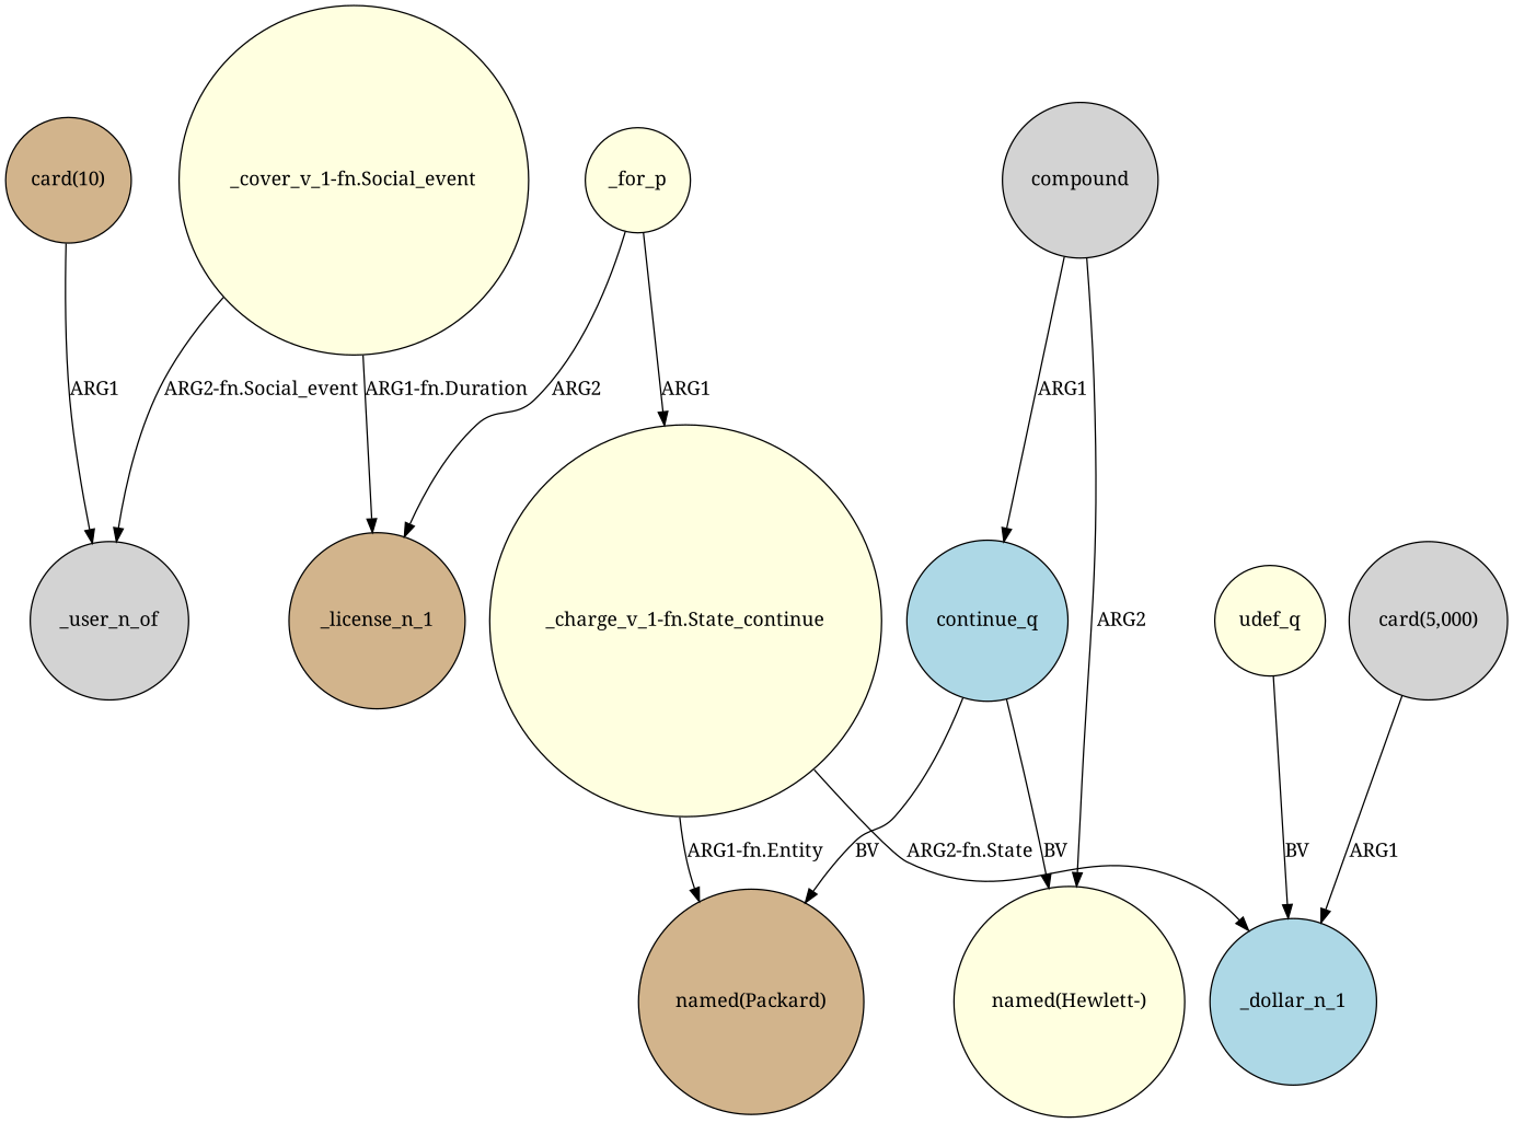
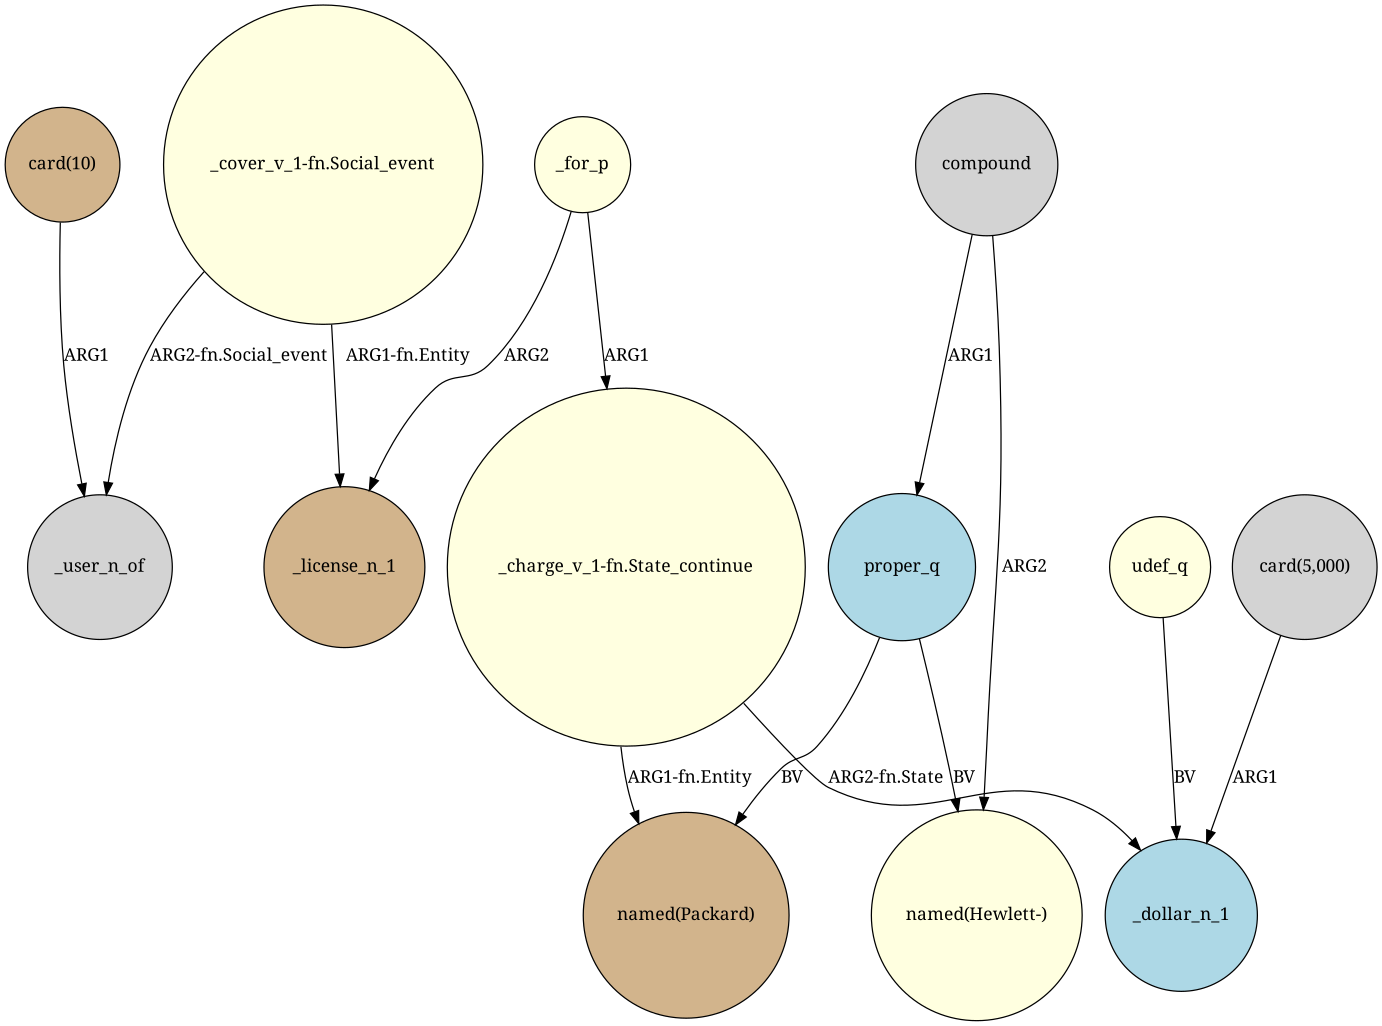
  digraph {
    fontname="Noto Serif"
    node [fillcolor=lightyellow fontname="Noto Serif" shape=circle style=filled]
    edge [fontname="Noto Serif"]
    _license_n_1 [fillcolor=tan]
    "_cover_v_1-fn.Social_event"
    _user_n_of [fillcolor=lightgrey]
    "named(Hewlett-)"
    compound [fillcolor=lightgrey]
-   proper_q [fillcolor=lightblue label=continue_q]
+   proper_q [fillcolor=lightblue]
    "named(Packard)" [fillcolor=tan]
    udef_q
    _dollar_n_1 [fillcolor=lightblue]
    "_charge_v_1-fn.State_continue"
    "card(10)" [fillcolor=tan]
    "card(5,000)" [fillcolor=lightgrey]
    _for_p
-   "_cover_v_1-fn.Social_event" -> _license_n_1 [label="ARG1-fn.Duration"]
+   "_cover_v_1-fn.Social_event" -> _license_n_1 [label="ARG1-fn.Entity"]
    "_cover_v_1-fn.Social_event" -> _user_n_of [label="ARG2-fn.Social_event"]
    compound -> "named(Hewlett-)" [label=ARG2]
    compound -> proper_q [label=ARG1]
    proper_q -> "named(Hewlett-)" [label=BV]
    proper_q -> "named(Packard)" [label=BV]
    udef_q -> _dollar_n_1 [label=BV]
    "_charge_v_1-fn.State_continue" -> "named(Packard)" [label="ARG1-fn.Entity"]
    "_charge_v_1-fn.State_continue" -> _dollar_n_1 [label="ARG2-fn.State"]
    "card(10)" -> _user_n_of [label=ARG1]
    "card(5,000)" -> _dollar_n_1 [label=ARG1]
    _for_p -> _license_n_1 [label=ARG2]
    _for_p -> "_charge_v_1-fn.State_continue" [label=ARG1]
  }
